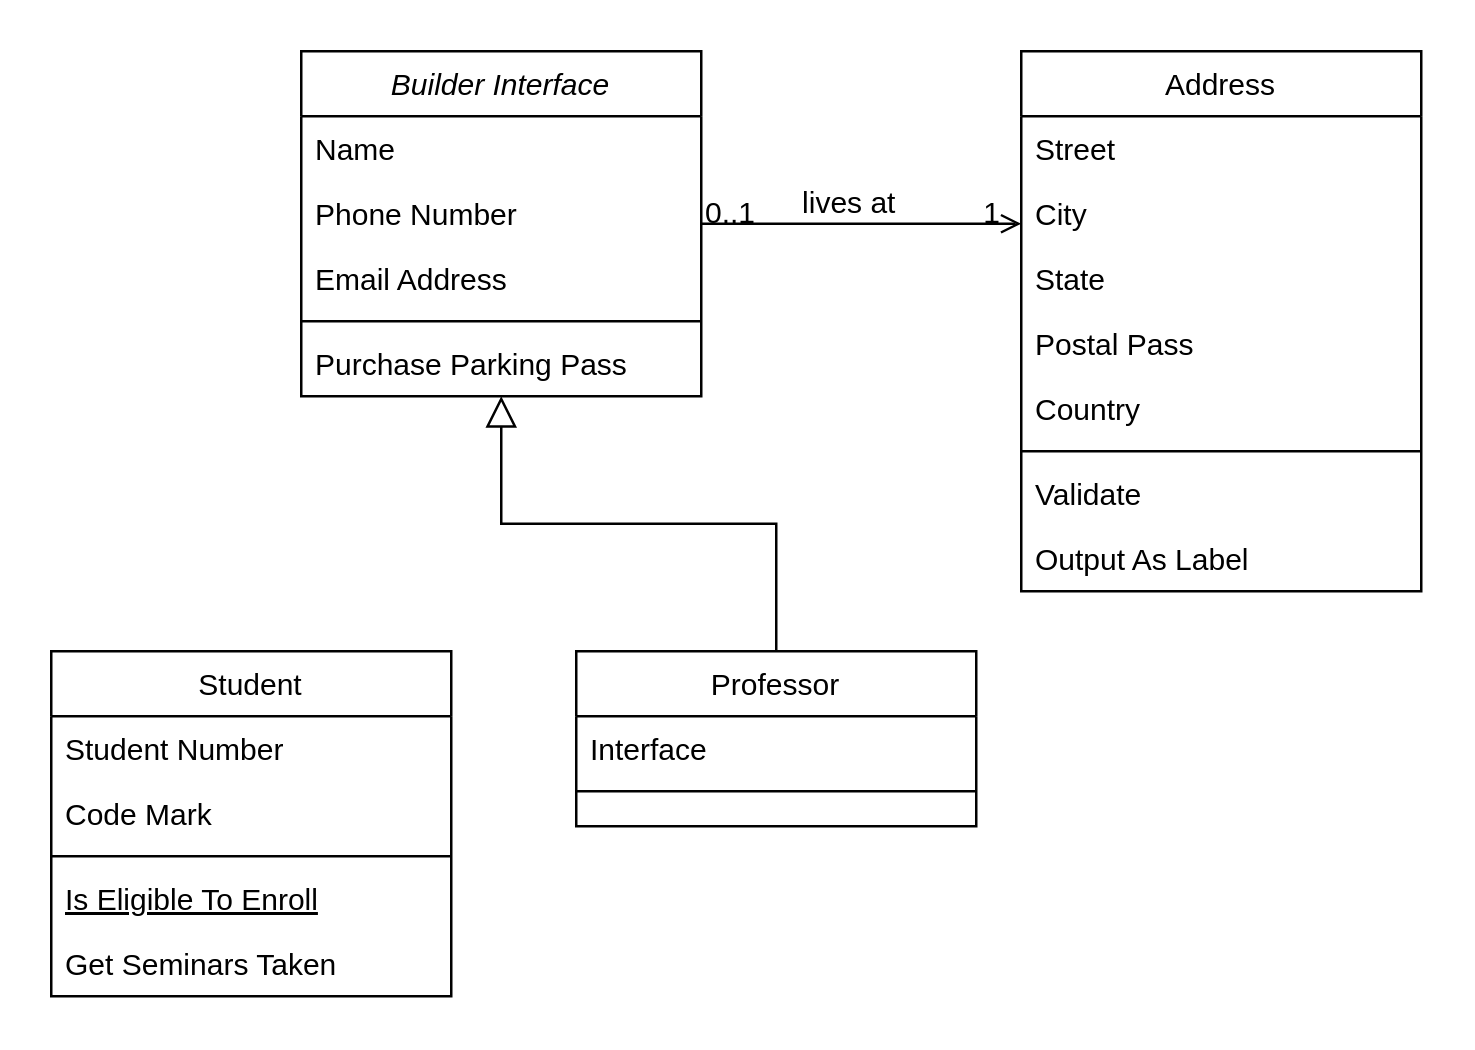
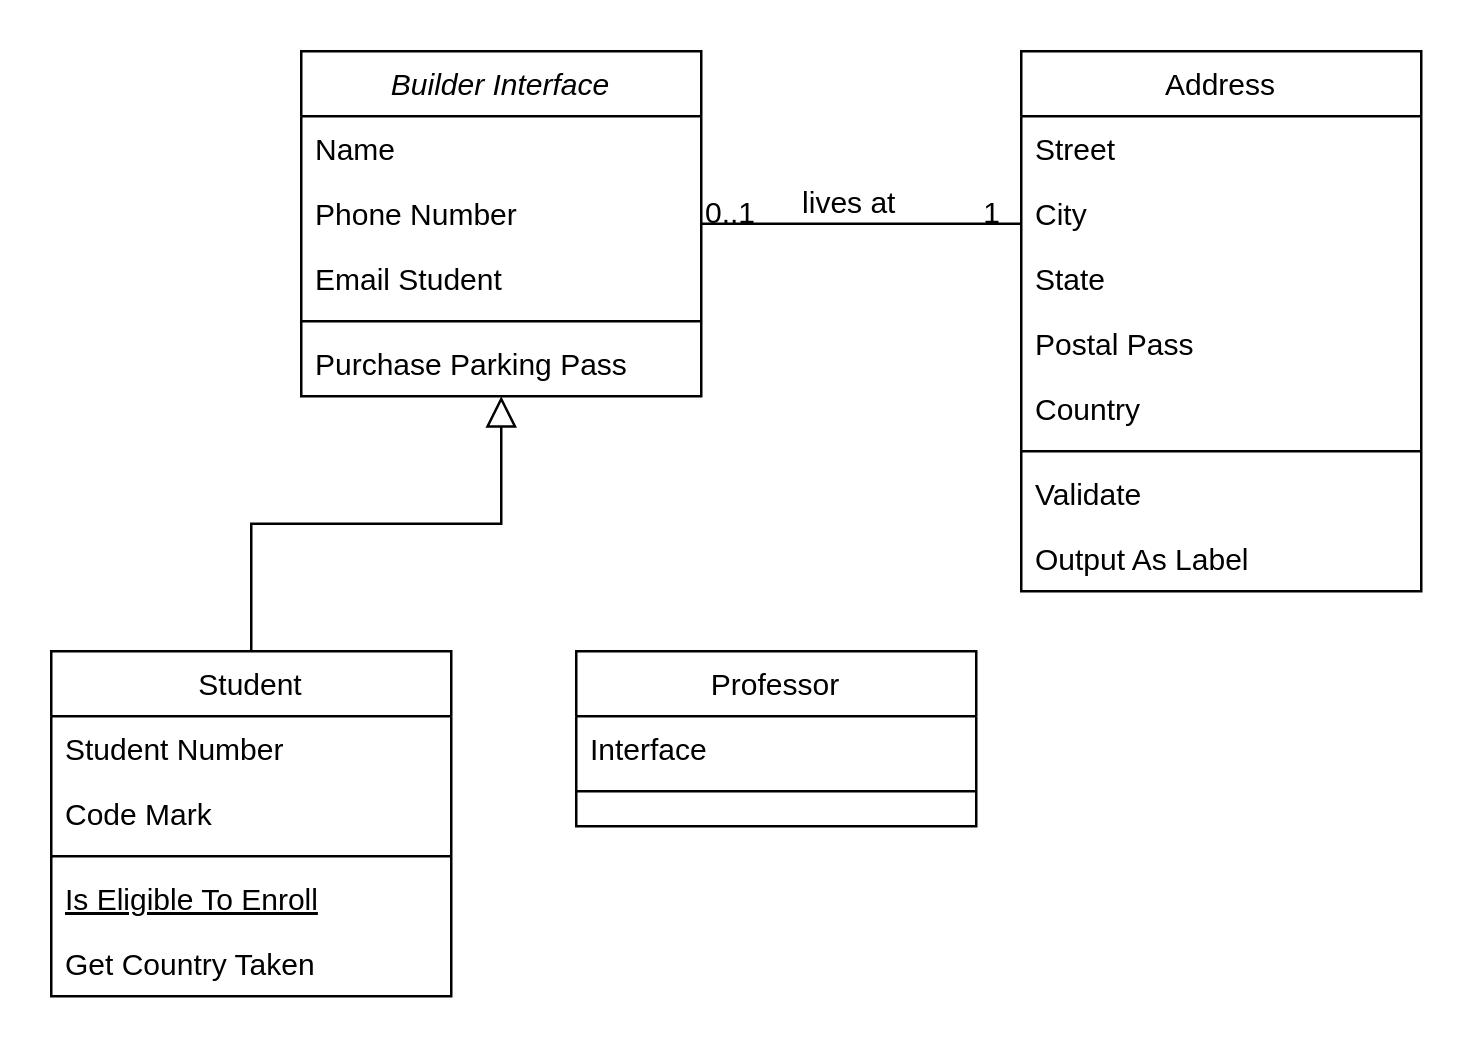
  <mxCell id="0" />
  <mxCell id="1" parent="0" />
  <mxCell id="2" value="Builder Interface" style="swimlane;fontStyle=2;align=center;verticalAlign=top;childLayout=stackLayout;horizontal=1;startSize=26;horizontalStack=0;resizeParent=1;resizeLast=0;collapsible=1;marginBottom=0;rounded=0;shadow=0;strokeWidth=1;" parent="1" vertex="1"><mxGeometry x="120" y="20" width="160" height="138" as="geometry"><mxRectangle x="230" y="140" width="160" height="26" as="alternateBounds" /></mxGeometry></mxCell>
  <mxCell id="3" value="Name" style="text;align=left;verticalAlign=top;spacingLeft=4;spacingRight=4;overflow=hidden;rotatable=0;points=[[0,0.5],[1,0.5]];portConstraint=eastwest;" parent="2" vertex="1"><mxGeometry y="26" width="160" height="26" as="geometry" /></mxCell>
  <mxCell id="4" value="Phone Number" style="text;align=left;verticalAlign=top;spacingLeft=4;spacingRight=4;overflow=hidden;rotatable=0;points=[[0,0.5],[1,0.5]];portConstraint=eastwest;rounded=0;shadow=0;html=0;" parent="2" vertex="1"><mxGeometry y="52" width="160" height="26" as="geometry" /></mxCell>
- <mxCell id="5" value="Email Address" style="text;align=left;verticalAlign=top;spacingLeft=4;spacingRight=4;overflow=hidden;rotatable=0;points=[[0,0.5],[1,0.5]];portConstraint=eastwest;rounded=0;shadow=0;html=0;" parent="2" vertex="1"><mxGeometry y="78" width="160" height="26" as="geometry" /></mxCell>
+ <mxCell id="5" value="Email Student" style="text;align=left;verticalAlign=top;spacingLeft=4;spacingRight=4;overflow=hidden;rotatable=0;points=[[0,0.5],[1,0.5]];portConstraint=eastwest;rounded=0;shadow=0;html=0;" parent="2" vertex="1"><mxGeometry y="78" width="160" height="26" as="geometry" /></mxCell>
  <mxCell id="6" value="" style="line;html=1;strokeWidth=1;align=left;verticalAlign=middle;spacingTop=-1;spacingLeft=3;spacingRight=3;rotatable=0;labelPosition=right;points=[];portConstraint=eastwest;" parent="2" vertex="1"><mxGeometry y="104" width="160" height="8" as="geometry" /></mxCell>
  <mxCell id="7" value="Purchase Parking Pass" style="text;align=left;verticalAlign=top;spacingLeft=4;spacingRight=4;overflow=hidden;rotatable=0;points=[[0,0.5],[1,0.5]];portConstraint=eastwest;" parent="2" vertex="1"><mxGeometry y="112" width="160" height="26" as="geometry" /></mxCell>
  <mxCell id="8" value="Student" style="swimlane;fontStyle=0;align=center;verticalAlign=top;childLayout=stackLayout;horizontal=1;startSize=26;horizontalStack=0;resizeParent=1;resizeLast=0;collapsible=1;marginBottom=0;rounded=0;shadow=0;strokeWidth=1;" parent="1" vertex="1"><mxGeometry x="20" y="260" width="160" height="138" as="geometry"><mxRectangle x="130" y="380" width="160" height="26" as="alternateBounds" /></mxGeometry></mxCell>
  <mxCell id="9" value="Student Number" style="text;align=left;verticalAlign=top;spacingLeft=4;spacingRight=4;overflow=hidden;rotatable=0;points=[[0,0.5],[1,0.5]];portConstraint=eastwest;" parent="8" vertex="1"><mxGeometry y="26" width="160" height="26" as="geometry" /></mxCell>
  <mxCell id="10" value="Code Mark" style="text;align=left;verticalAlign=top;spacingLeft=4;spacingRight=4;overflow=hidden;rotatable=0;points=[[0,0.5],[1,0.5]];portConstraint=eastwest;rounded=0;shadow=0;html=0;" parent="8" vertex="1"><mxGeometry y="52" width="160" height="26" as="geometry" /></mxCell>
  <mxCell id="11" value="" style="line;html=1;strokeWidth=1;align=left;verticalAlign=middle;spacingTop=-1;spacingLeft=3;spacingRight=3;rotatable=0;labelPosition=right;points=[];portConstraint=eastwest;" parent="8" vertex="1"><mxGeometry y="78" width="160" height="8" as="geometry" /></mxCell>
  <mxCell id="12" value="Is Eligible To Enroll" style="text;align=left;verticalAlign=top;spacingLeft=4;spacingRight=4;overflow=hidden;rotatable=0;points=[[0,0.5],[1,0.5]];portConstraint=eastwest;fontStyle=4" parent="8" vertex="1"><mxGeometry y="86" width="160" height="26" as="geometry" /></mxCell>
- <mxCell id="13" value="Get Seminars Taken" style="text;align=left;verticalAlign=top;spacingLeft=4;spacingRight=4;overflow=hidden;rotatable=0;points=[[0,0.5],[1,0.5]];portConstraint=eastwest;" parent="8" vertex="1"><mxGeometry y="112" width="160" height="26" as="geometry" /></mxCell>
+ <mxCell id="13" value="Get Country Taken" style="text;align=left;verticalAlign=top;spacingLeft=4;spacingRight=4;overflow=hidden;rotatable=0;points=[[0,0.5],[1,0.5]];portConstraint=eastwest;" parent="8" vertex="1"><mxGeometry y="112" width="160" height="26" as="geometry" /></mxCell>
+ <mxCell id="14" value="" style="endArrow=block;endSize=10;endFill=0;shadow=0;strokeWidth=1;rounded=0;edgeStyle=elbowEdgeStyle;elbow=vertical;" parent="1" source="8" target="2" edge="1"><mxGeometry width="160" relative="1" as="geometry"><mxPoint x="100" y="103" as="sourcePoint" /><mxPoint x="100" y="103" as="targetPoint" /></mxGeometry></mxCell>
  <mxCell id="15" value="Professor" style="swimlane;fontStyle=0;align=center;verticalAlign=top;childLayout=stackLayout;horizontal=1;startSize=26;horizontalStack=0;resizeParent=1;resizeLast=0;collapsible=1;marginBottom=0;rounded=0;shadow=0;strokeWidth=1;" parent="1" vertex="1"><mxGeometry x="230" y="260" width="160" height="70" as="geometry"><mxRectangle x="340" y="380" width="170" height="26" as="alternateBounds" /></mxGeometry></mxCell>
  <mxCell id="16" value="Interface" style="text;align=left;verticalAlign=top;spacingLeft=4;spacingRight=4;overflow=hidden;rotatable=0;points=[[0,0.5],[1,0.5]];portConstraint=eastwest;" parent="15" vertex="1"><mxGeometry y="26" width="160" height="26" as="geometry" /></mxCell>
  <mxCell id="17" value="" style="line;html=1;strokeWidth=1;align=left;verticalAlign=middle;spacingTop=-1;spacingLeft=3;spacingRight=3;rotatable=0;labelPosition=right;points=[];portConstraint=eastwest;" parent="15" vertex="1"><mxGeometry y="52" width="160" height="8" as="geometry" /></mxCell>
- <mxCell id="18" value="" style="endArrow=block;endSize=10;endFill=0;shadow=0;strokeWidth=1;rounded=0;edgeStyle=elbowEdgeStyle;elbow=vertical;" parent="1" source="15" target="2" edge="1"><mxGeometry width="160" relative="1" as="geometry"><mxPoint x="110" y="273" as="sourcePoint" /><mxPoint x="210" y="171" as="targetPoint" /></mxGeometry></mxCell>
  <mxCell id="19" value="Address" style="swimlane;fontStyle=0;align=center;verticalAlign=top;childLayout=stackLayout;horizontal=1;startSize=26;horizontalStack=0;resizeParent=1;resizeLast=0;collapsible=1;marginBottom=0;rounded=0;shadow=0;strokeWidth=1;" parent="1" vertex="1"><mxGeometry x="408" y="20" width="160" height="216" as="geometry"><mxRectangle x="550" y="140" width="160" height="26" as="alternateBounds" /></mxGeometry></mxCell>
  <mxCell id="20" value="Street" style="text;align=left;verticalAlign=top;spacingLeft=4;spacingRight=4;overflow=hidden;rotatable=0;points=[[0,0.5],[1,0.5]];portConstraint=eastwest;" parent="19" vertex="1"><mxGeometry y="26" width="160" height="26" as="geometry" /></mxCell>
  <mxCell id="21" value="City" style="text;align=left;verticalAlign=top;spacingLeft=4;spacingRight=4;overflow=hidden;rotatable=0;points=[[0,0.5],[1,0.5]];portConstraint=eastwest;rounded=0;shadow=0;html=0;" parent="19" vertex="1"><mxGeometry y="52" width="160" height="26" as="geometry" /></mxCell>
  <mxCell id="22" value="State" style="text;align=left;verticalAlign=top;spacingLeft=4;spacingRight=4;overflow=hidden;rotatable=0;points=[[0,0.5],[1,0.5]];portConstraint=eastwest;rounded=0;shadow=0;html=0;" parent="19" vertex="1"><mxGeometry y="78" width="160" height="26" as="geometry" /></mxCell>
  <mxCell id="23" value="Postal Pass" style="text;align=left;verticalAlign=top;spacingLeft=4;spacingRight=4;overflow=hidden;rotatable=0;points=[[0,0.5],[1,0.5]];portConstraint=eastwest;rounded=0;shadow=0;html=0;" parent="19" vertex="1"><mxGeometry y="104" width="160" height="26" as="geometry" /></mxCell>
  <mxCell id="24" value="Country" style="text;align=left;verticalAlign=top;spacingLeft=4;spacingRight=4;overflow=hidden;rotatable=0;points=[[0,0.5],[1,0.5]];portConstraint=eastwest;rounded=0;shadow=0;html=0;" parent="19" vertex="1"><mxGeometry y="130" width="160" height="26" as="geometry" /></mxCell>
  <mxCell id="25" value="" style="line;html=1;strokeWidth=1;align=left;verticalAlign=middle;spacingTop=-1;spacingLeft=3;spacingRight=3;rotatable=0;labelPosition=right;points=[];portConstraint=eastwest;" parent="19" vertex="1"><mxGeometry y="156" width="160" height="8" as="geometry" /></mxCell>
  <mxCell id="26" value="Validate" style="text;align=left;verticalAlign=top;spacingLeft=4;spacingRight=4;overflow=hidden;rotatable=0;points=[[0,0.5],[1,0.5]];portConstraint=eastwest;" parent="19" vertex="1"><mxGeometry y="164" width="160" height="26" as="geometry" /></mxCell>
  <mxCell id="27" value="Output As Label" style="text;align=left;verticalAlign=top;spacingLeft=4;spacingRight=4;overflow=hidden;rotatable=0;points=[[0,0.5],[1,0.5]];portConstraint=eastwest;" parent="19" vertex="1"><mxGeometry y="190" width="160" height="26" as="geometry" /></mxCell>
- <mxCell id="28" value="" style="endArrow=open;shadow=0;strokeWidth=1;rounded=0;endFill=1;edgeStyle=elbowEdgeStyle;elbow=vertical;" parent="1" source="2" target="19" edge="1"><mxGeometry x="0.5" y="41" relative="1" as="geometry"><mxPoint x="280" y="92" as="sourcePoint" /><mxPoint x="440" y="92" as="targetPoint" /><mxPoint x="-40" y="32" as="offset" /></mxGeometry></mxCell>
+ <mxCell id="28" value="" style="endArrow=none;shadow=0;strokeWidth=1;rounded=0;endFill=1;edgeStyle=elbowEdgeStyle;elbow=vertical;" parent="1" source="2" target="19" edge="1"><mxGeometry x="0.5" y="41" relative="1" as="geometry"><mxPoint x="280" y="92" as="sourcePoint" /><mxPoint x="440" y="92" as="targetPoint" /><mxPoint x="-40" y="32" as="offset" /></mxGeometry></mxCell>
  <mxCell id="29" value="0..1" style="resizable=0;align=left;verticalAlign=bottom;labelBackgroundColor=none;fontSize=12;" parent="28" connectable="0" vertex="1"><mxGeometry x="-1" relative="1" as="geometry"><mxPoint y="4" as="offset" /></mxGeometry></mxCell>
  <mxCell id="30" value="1" style="resizable=0;align=right;verticalAlign=bottom;labelBackgroundColor=none;fontSize=12;" parent="28" connectable="0" vertex="1"><mxGeometry x="1" relative="1" as="geometry"><mxPoint x="-7" y="4" as="offset" /></mxGeometry></mxCell>
  <mxCell id="31" value="lives at" style="text;html=1;resizable=0;points=[];;align=center;verticalAlign=middle;labelBackgroundColor=none;rounded=0;shadow=0;strokeWidth=1;fontSize=12;" parent="28" vertex="1" connectable="0"><mxGeometry x="0.5" y="49" relative="1" as="geometry"><mxPoint x="-38" y="40" as="offset" /></mxGeometry></mxCell>
